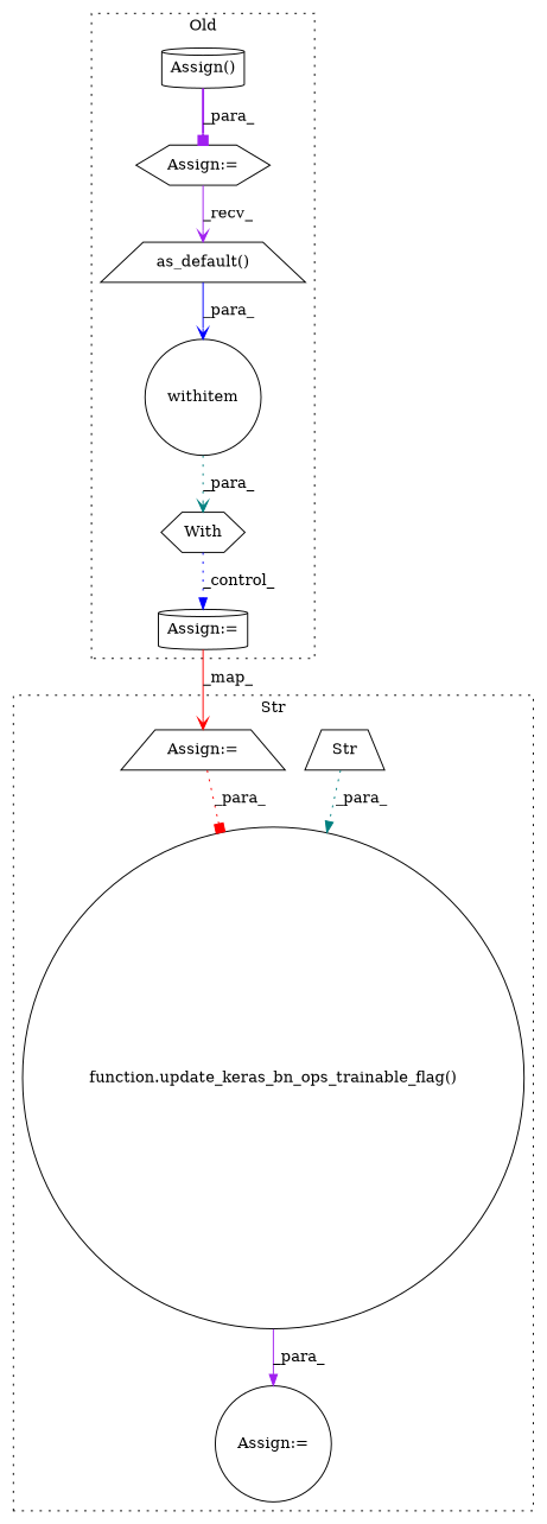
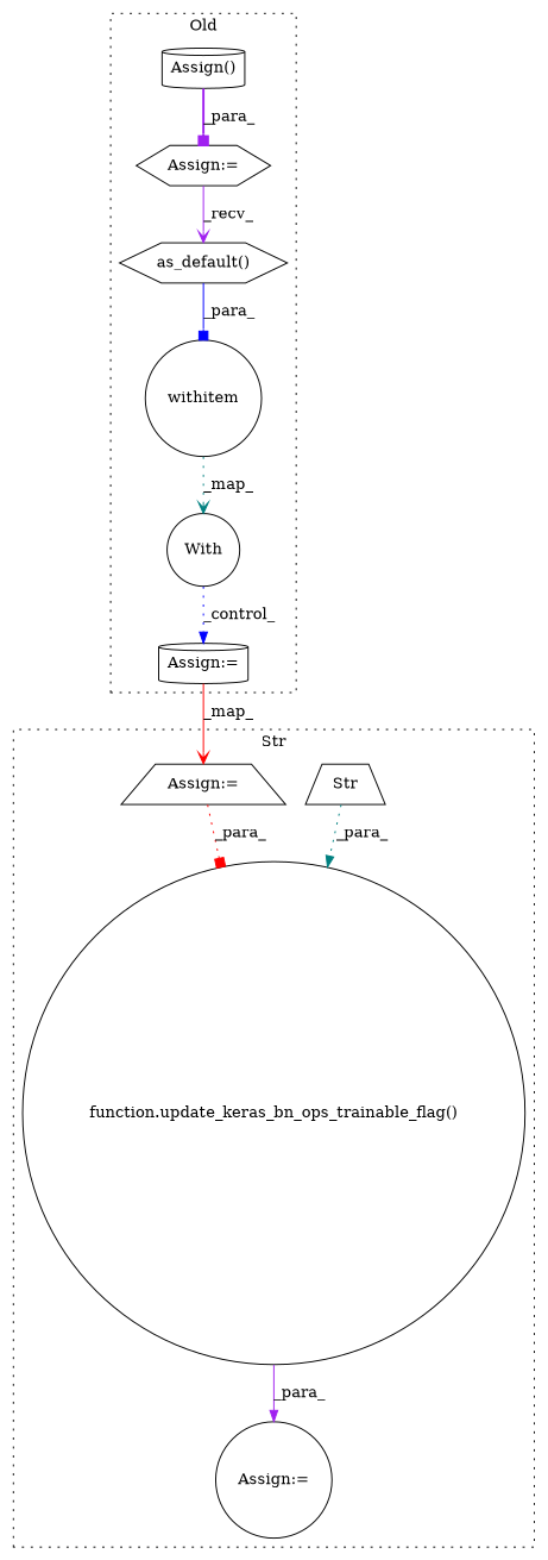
  digraph {
    node [a=68 l=3 s=16940 shape=hexagon]
    edge [arrowhead=box color=purple style=solid]
    n1 [a=75 l=10 label="Assign()" s=16915 shape=cylinder]
-   n2 [a=75 l=18 label="as_default()" shape=trapezium]
+   n2 [a=75 l=18 label="as_default()"]
    n3 [a=49 l=5 label=withitem shape=circle]
-   n4 [a=39 l="5,28" label=With s="16935,16945"]
+   n4 [a=39 l="5,28" label=With s="16935,16945" shape=circle]
    n5 [label="Assign:=" s=16912]
    n6 [label="Assign:=" s=16974 shape=cylinder]
    n7 [a=75 l="35,1" label="function.update_keras_bn_ops_trainable_flag()" s="17690,17744" shape=circle]
    n8 [a=66 l=5 label=Str s=17739 shape=trapezium]
    n9 [label="Assign:=" s=17687 shape=circle]
    n10 [label="Assign:=" s=17625 shape=trapezium]
    subgraph cluster_1 {
      label=Old
      style=dotted
      n1
      n2
      n3
      n4
      n5
      n6
    }
    subgraph cluster_2 {
      label=Str
      style=dotted
      n7
      n8
      n9
      n10
    }
    n1 -> n5 [label=_para_ style=bold]
-   n2 -> n3 [arrowhead=vee color=blue label=_para_]
-   n3 -> n4 [arrowhead=vee color=teal label=_para_ style=dotted]
+   n2 -> n3 [color=blue label=_para_]
+   n3 -> n4 [arrowhead=vee color=teal label=_map_ style=dotted]
    n4 -> n6 [arrowhead=normal color=blue label=_control_ style=dotted]
    n5 -> n2 [arrowhead=vee label=_recv_]
    n6 -> n10 [arrowhead=vee color=red label=_map_]
    n7 -> n9 [arrowhead=normal label=_para_]
    n8 -> n7 [arrowhead=normal color=teal label=_para_ style=dotted]
    n10 -> n7 [color=red label=_para_ style=dotted]
  }
